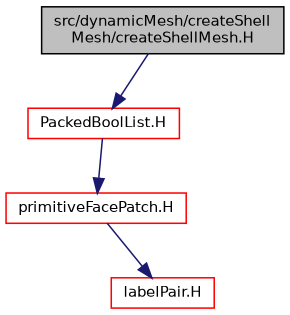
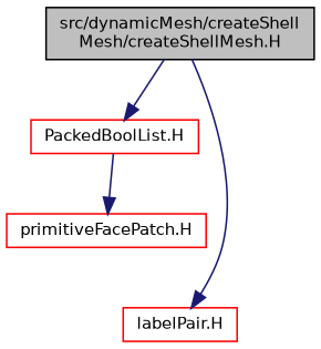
  digraph {
    node [color=red fontname=Helvetica fontsize=10 shape=record]
    edge [color=midnightblue fontname=Helvetica fontsize=10 labelfontname=Helvetica labelfontsize=10 style=solid]
    n1 [color=black fillcolor=grey75 fontcolor=black height=0.2 label="src/dynamicMesh/createShell\lMesh/createShellMesh.H" style=filled width=0.4]
    n2 [height=0.2 label="PackedBoolList.H" width=0.4]
    n3 [height=0.2 label="labelPair.H" width=0.4]
    n4 [height=0.2 label="primitiveFacePatch.H" width=0.4]
    n1 -> n2
-   n4 -> n3
+   n1 -> n3
    n2 -> n4
  }
